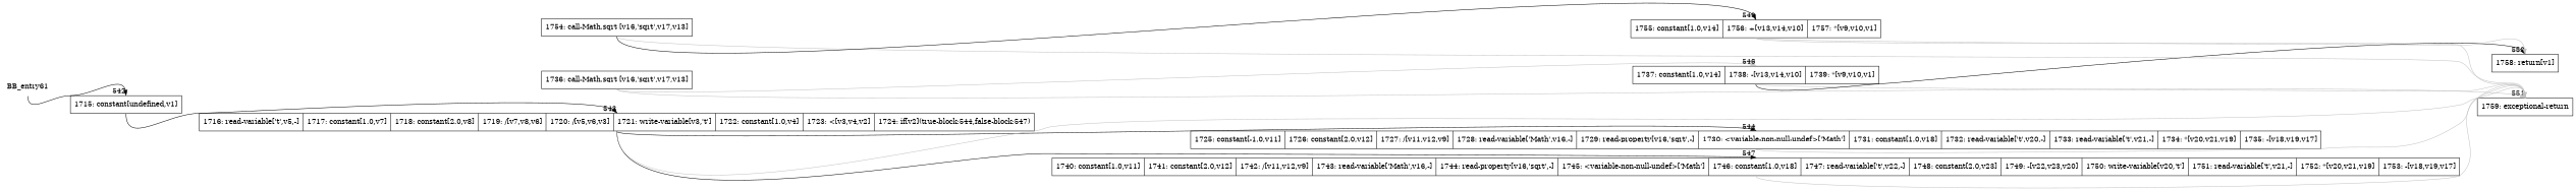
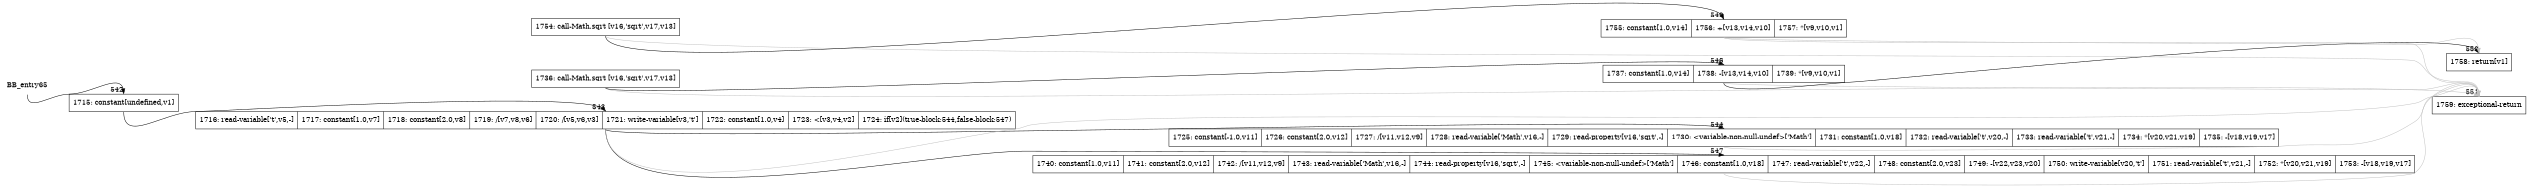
  digraph {
    rankdir=LR
    node [shape=record]
    edge [headport=n tailport=s color=gray]
-   BB_entry61 [shape=none]
+   BB_entry61 [shape=none label=BB_entry65]
    n2 [label="{1715: constant[undefined,v1]}"]
    n3 [label="{1716: read-variable['t',v5,-]|1717: constant[1.0,v7]|1718: constant[2.0,v8]|1719: /[v7,v8,v6]|1720: /[v5,v6,v3]|1721: write-variable[v3,'t']|1722: constant[1.0,v4]|1723: \<[v3,v4,v2]|1724: if[v2](true-block:544,false-block:547)}"]
    n4 [label="{1725: constant[-1.0,v11]|1726: constant[2.0,v12]|1727: /[v11,v12,v9]|1728: read-variable['Math',v16,-]|1729: read-property[v16,'sqrt',-]|1730: \<variable-non-null-undef\>['Math']|1731: constant[1.0,v18]|1732: read-variable['t',v20,-]|1733: read-variable['t',v21,-]|1734: *[v20,v21,v19]|1735: -[v18,v19,v17]}"]
    n5 [label="{1740: constant[1.0,v11]|1741: constant[2.0,v12]|1742: /[v11,v12,v9]|1743: read-variable['Math',v16,-]|1744: read-property[v16,'sqrt',-]|1745: \<variable-non-null-undef\>['Math']|1746: constant[1.0,v18]|1747: read-variable['t',v22,-]|1748: constant[2.0,v23]|1749: -[v22,v23,v20]|1750: write-variable[v20,'t']|1751: read-variable['t',v21,-]|1752: *[v20,v21,v19]|1753: -[v18,v19,v17]}"]
    n6 [label="{1759: exceptional-return}"]
    n7 [label="{1736: call-Math.sqrt [v16,'sqrt',v17,v13]}"]
    n8 [label="{1737: constant[1.0,v14]|1738: -[v13,v14,v10]|1739: *[v9,v10,v1]}"]
    n9 [label="{1754: call-Math.sqrt [v16,'sqrt',v17,v13]}"]
    n10 [label="{1755: constant[1.0,v14]|1756: +[v13,v14,v10]|1757: *[v9,v10,v1]}"]
    n11 [label="{1758: return[v1]}"]
    BB_entry61 -> n2 [headlabel="    542" color=""]
    n2 -> n3 [headlabel="      543" color=""]
    n3 -> n4 [headlabel="      544" color=""]
    n3 -> n5 [headlabel="      547" color=""]
    n3 -> n6 [headlabel="      551"]
    n4 -> n6
    n5 -> n6
    n7 -> n6
-   n7 -> n8 [headlabel="      546"]
+   n7 -> n8 [headlabel="      546" color=""]
    n8 -> n6
    n8 -> n11 [headlabel="      550" color=""]
    n9 -> n6
    n9 -> n10 [headlabel="      549" color=""]
    n10 -> n6
    n10 -> n11
  }
